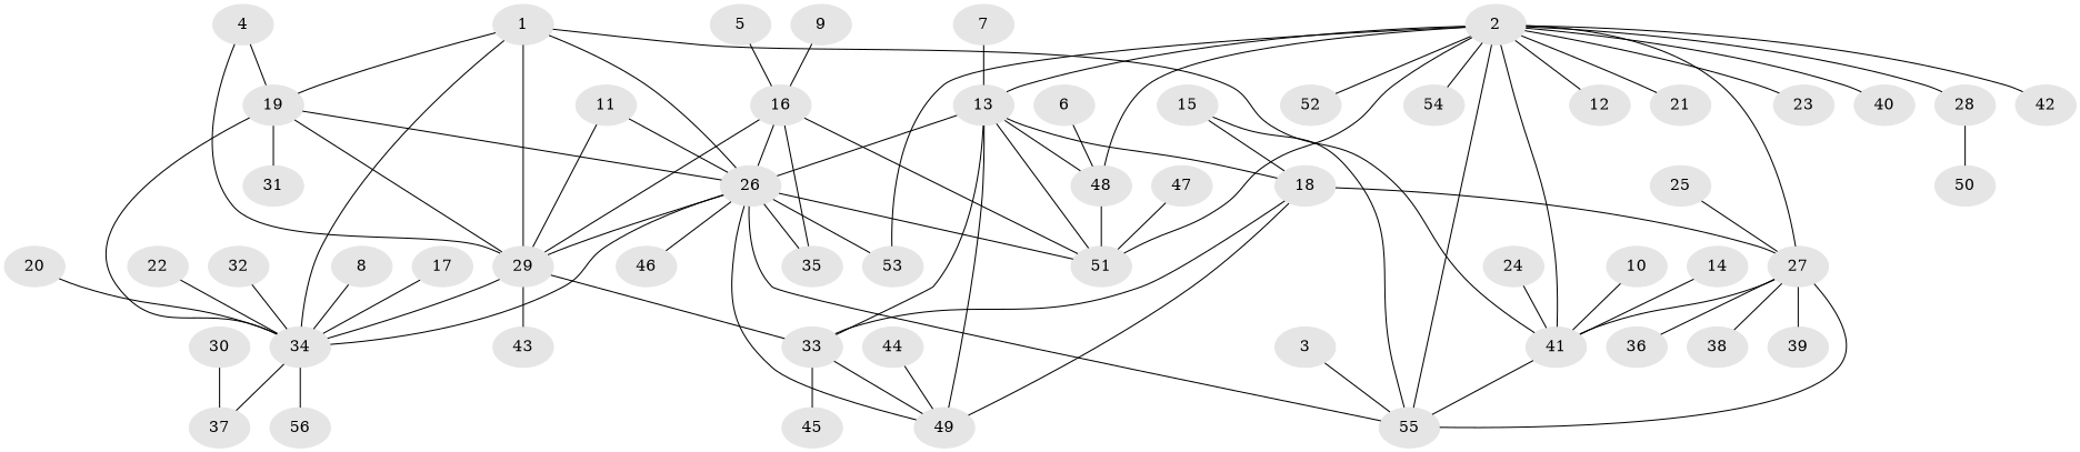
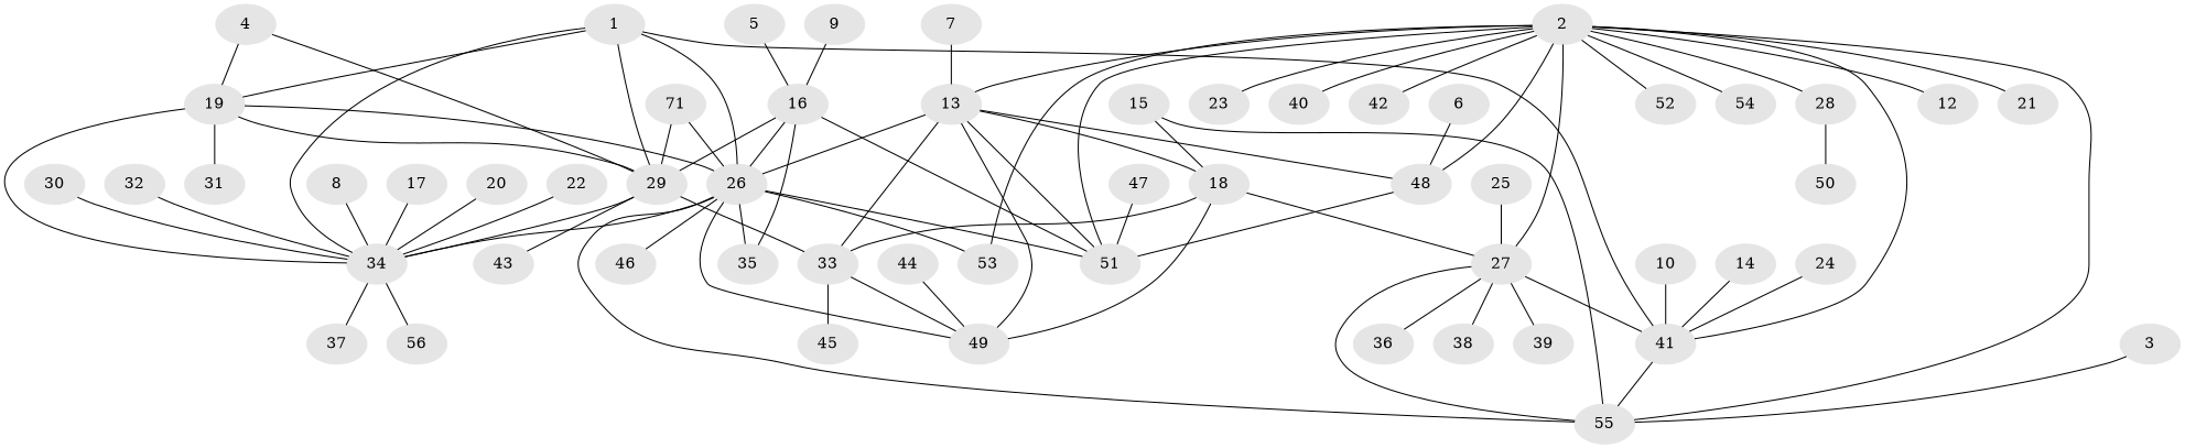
  graph {
    node [color=gray90 style=filled]
    edge [weight=1.0]
    1
    19
    26
    29
    34
    41
    31
    51
    53
    55
    49
    35
    46
    33
    43
    37
    56
    2
    12
    13
    21
    23
    27
    28
    40
    42
    48
    52
    54
    18
    36
    38
    39
    50
    3
    4
    5
    16
    6
    7
    8
    9
    10
-   11
+   11 [label=71]
    45
    14
    15
    17
    20
    22
    24
    25
    30
    32
    44
    47
    1 -- 19
    1 -- 26
    1 -- 29
    1 -- 34
    1 -- 41
    19 -- 26
    19 -- 29
    19 -- 34
    19 -- 31
-   26 -- 29
    26 -- 34
    26 -- 51
    26 -- 53
    26 -- 55
    26 -- 49
    26 -- 35
    26 -- 46
    29 -- 34
    29 -- 33
    29 -- 43
    34 -- 37
    34 -- 56
    41 -- 55
    33 -- 49 [weight=2.0]
    33 -- 45
    2 -- 41
    2 -- 51 [weight=2.0]
    2 -- 53
    2 -- 55
    2 -- 12
    2 -- 13 [weight=2.0]
    2 -- 21
    2 -- 23
    2 -- 27 [weight=2.0]
    2 -- 28
    2 -- 40
    2 -- 42
    2 -- 48 [weight=2.0]
    2 -- 52
    2 -- 54
    13 -- 26
    13 -- 51
    13 -- 49 [weight=2.0]
    13 -- 33 [weight=2.0]
    13 -- 48
    13 -- 18
    27 -- 41 [weight=2.0]
    27 -- 55 [weight=2.0]
    27 -- 36
    27 -- 38
    27 -- 39
    28 -- 50
    48 -- 51
    18 -- 49 [weight=2.0]
    18 -- 33
    18 -- 27
    3 -- 55
    4 -- 19
    4 -- 29
    5 -- 16
    16 -- 26 [weight=3.0]
    16 -- 29
    16 -- 51
    16 -- 35 [weight=3.0]
    6 -- 48
    7 -- 13
    8 -- 34
    9 -- 16
    10 -- 41
    11 -- 26
    11 -- 29
    14 -- 41
    15 -- 55
    15 -- 18
    17 -- 34
    20 -- 34
    22 -- 34
    24 -- 41
    25 -- 27
-   30 -- 37
+   30 -- 34
    32 -- 34
    44 -- 49
    47 -- 51
  }
